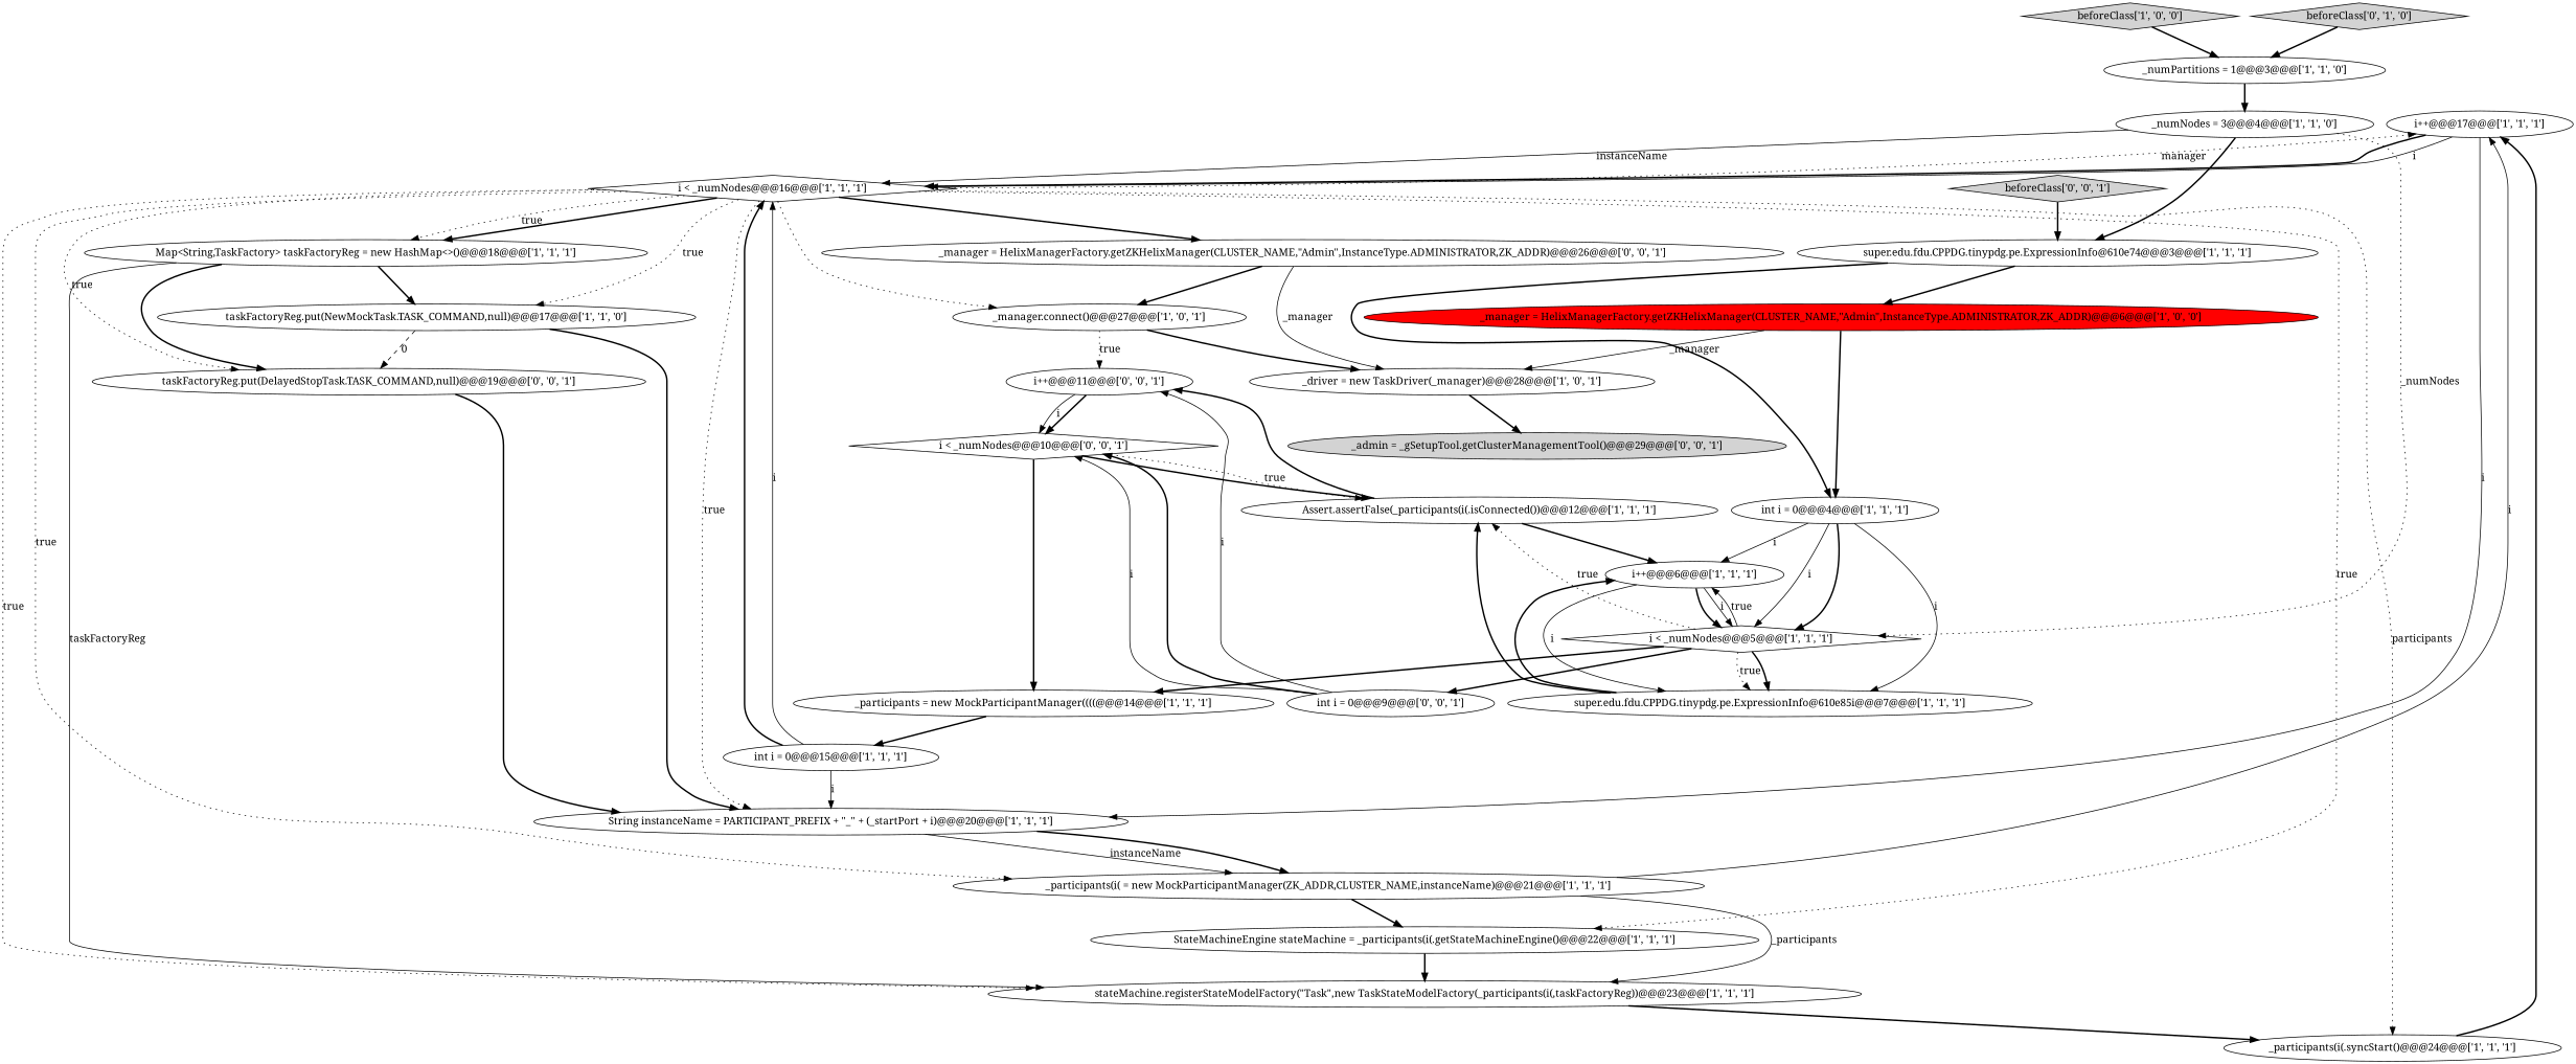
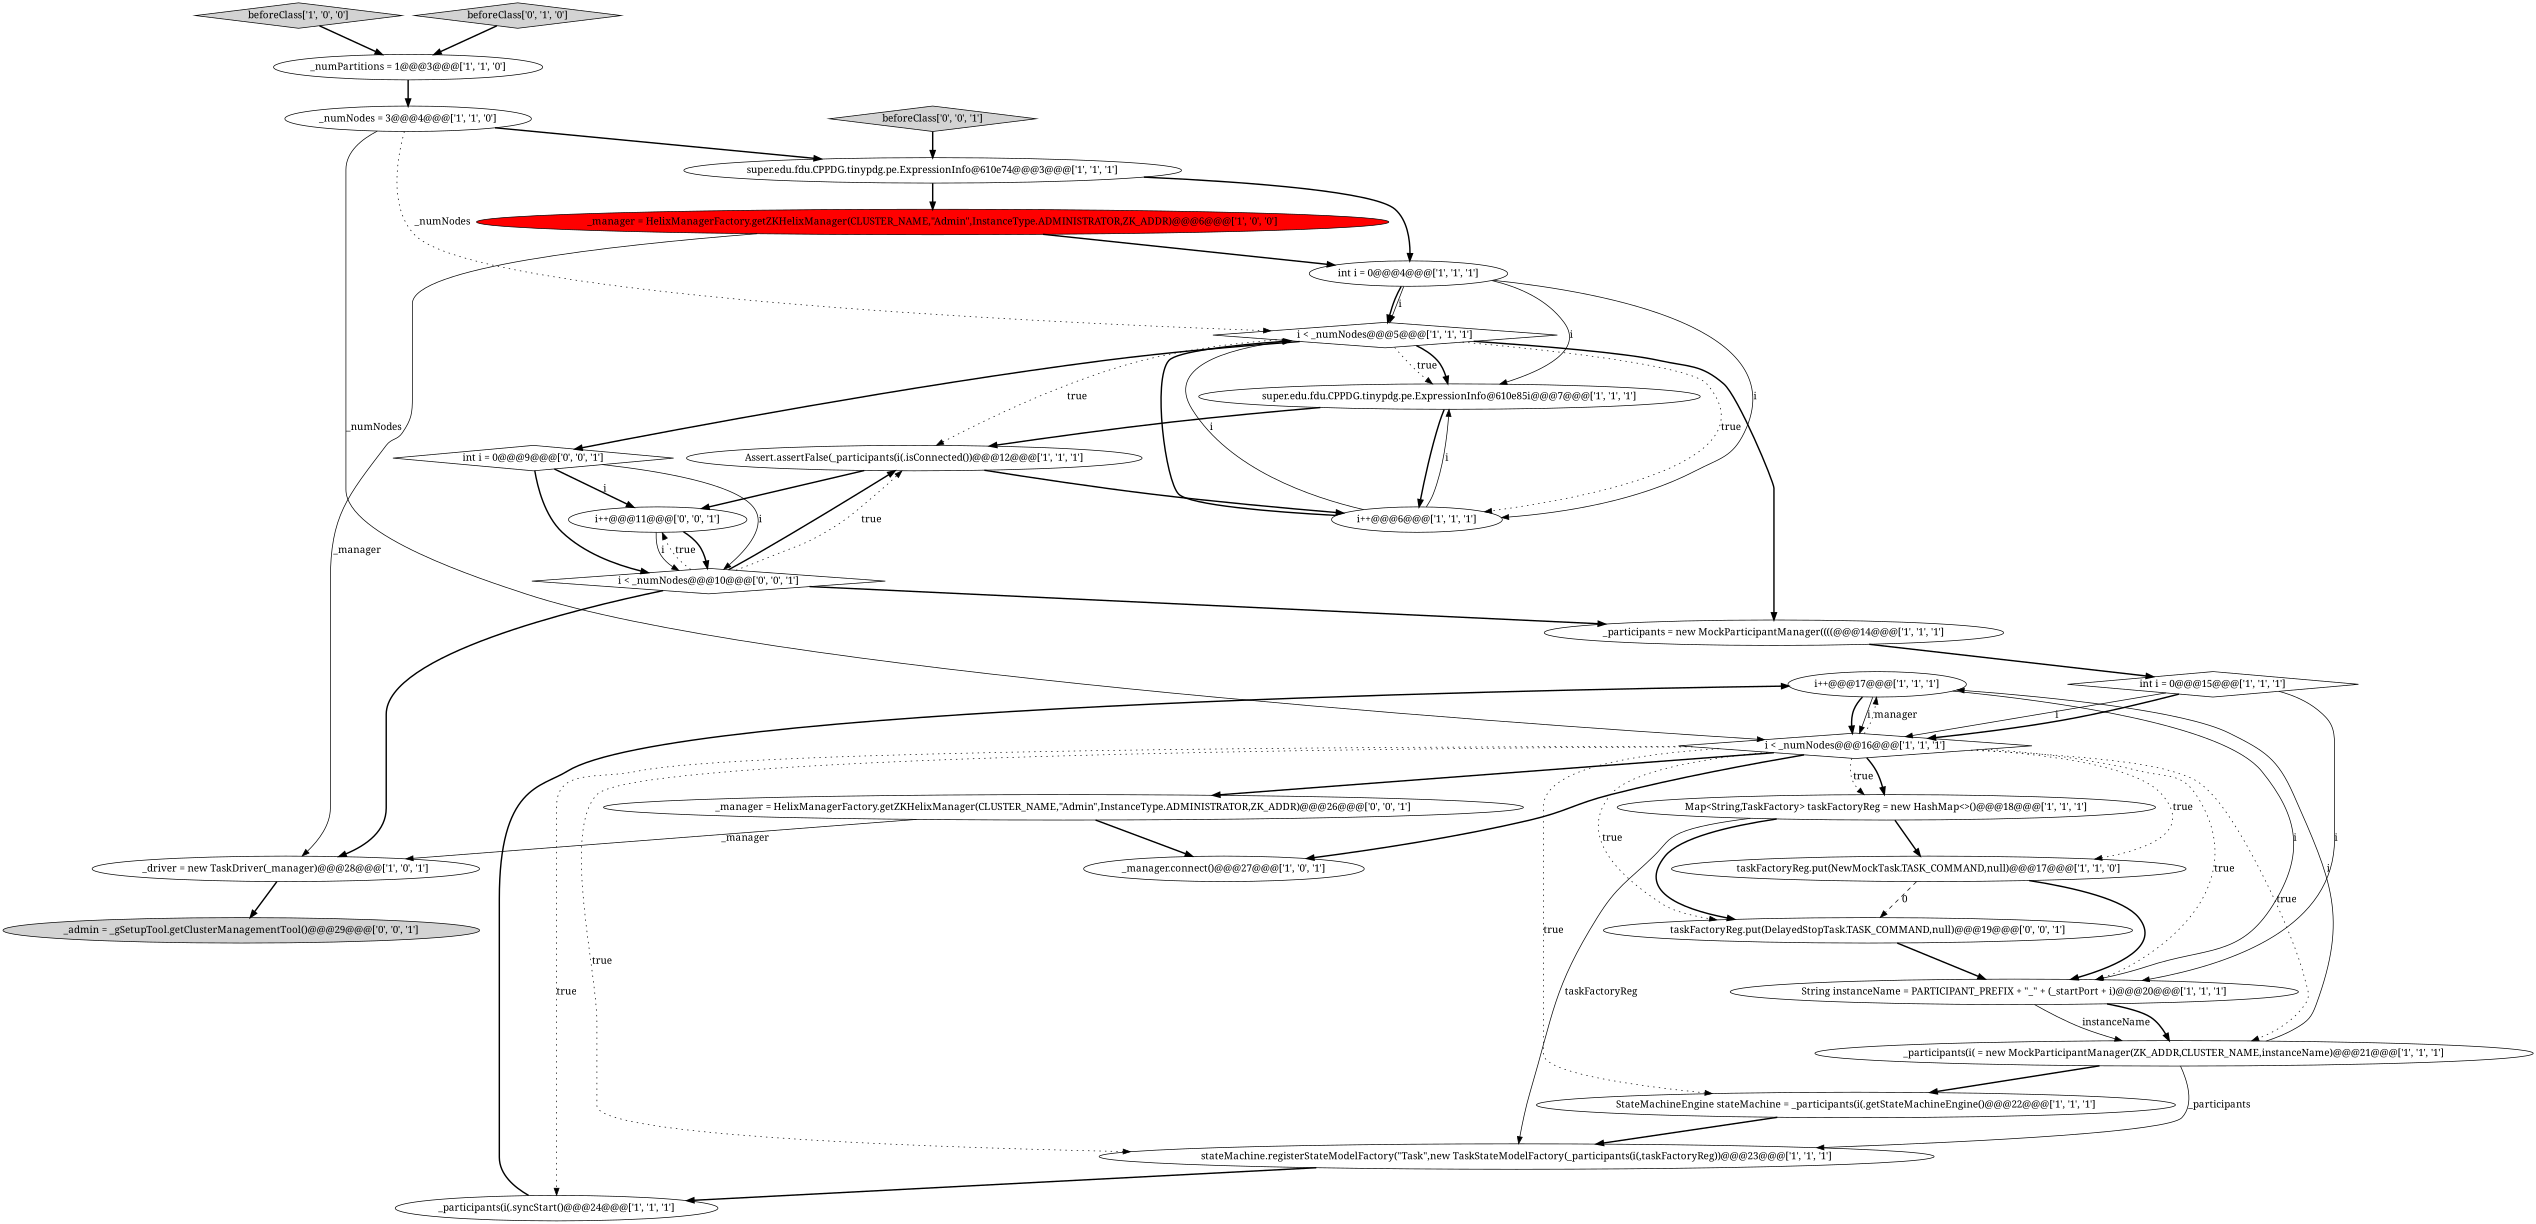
  digraph {
    fontname="Noto Serif"
    node [fillcolor=white fontname="Noto Serif" shape=ellipse style=filled]
    edge [fontname="Noto Serif" style=bold]
    n1 [label="i++@@@17@@@['1', '1', '1']"]
    n2 [label="i < _numNodes@@@16@@@['1', '1', '1']" shape=diamond]
    n3 [label="String instanceName = PARTICIPANT_PREFIX + \"_\" + (_startPort + i)@@@20@@@['1', '1', '1']"]
    n4 [label="stateMachine.registerStateModelFactory(\"Task\",new TaskStateModelFactory(_participants(i(,taskFactoryReg))@@@23@@@['1', '1', '1']"]
    n5 [label="taskFactoryReg.put(NewMockTask.TASK_COMMAND,null)@@@17@@@['1', '1', '0']"]
    n6 [label="_manager.connect()@@@27@@@['1', '0', '1']"]
    n7 [label="_participants(i(.syncStart()@@@24@@@['1', '1', '1']"]
    n8 [label="taskFactoryReg.put(DelayedStopTask.TASK_COMMAND,null)@@@19@@@['0', '0', '1']"]
    n9 [label="Map<String,TaskFactory> taskFactoryReg = new HashMap<>()@@@18@@@['1', '1', '1']"]
    n10 [label="_participants(i( = new MockParticipantManager(ZK_ADDR,CLUSTER_NAME,instanceName)@@@21@@@['1', '1', '1']"]
    n11 [label="StateMachineEngine stateMachine = _participants(i(.getStateMachineEngine()@@@22@@@['1', '1', '1']"]
    n12 [label="_manager = HelixManagerFactory.getZKHelixManager(CLUSTER_NAME,\"Admin\",InstanceType.ADMINISTRATOR,ZK_ADDR)@@@26@@@['0', '0', '1']"]
    n13 [label="super.edu.fdu.CPPDG.tinypdg.pe.ExpressionInfo@610e85i@@@7@@@['1', '1', '1']"]
    n14 [label="Assert.assertFalse(_participants(i(.isConnected())@@@12@@@['1', '1', '1']"]
    n15 [label="i++@@@6@@@['1', '1', '1']"]
    n16 [label="i++@@@11@@@['0', '0', '1']"]
    n17 [label="i < _numNodes@@@5@@@['1', '1', '1']" shape=diamond]
    n18 [label="_driver = new TaskDriver(_manager)@@@28@@@['1', '0', '1']"]
    n19 [fillcolor=red label="_manager = HelixManagerFactory.getZKHelixManager(CLUSTER_NAME,\"Admin\",InstanceType.ADMINISTRATOR,ZK_ADDR)@@@6@@@['1', '0', '0']"]
    n20 [label="int i = 0@@@4@@@['1', '1', '1']"]
    n21 [fillcolor=lightgray label="_admin = _gSetupTool.getClusterManagementTool()@@@29@@@['0', '0', '1']"]
    n22 [fillcolor=lightgray label="beforeClass['0', '0', '1']" shape=diamond]
    n23 [label="super.edu.fdu.CPPDG.tinypdg.pe.ExpressionInfo@610e74@@@3@@@['1', '1', '1']"]
-   n24 [label="int i = 0@@@15@@@['1', '1', '1']"]
+   n24 [label="int i = 0@@@15@@@['1', '1', '1']" shape=diamond]
    n25 [label="_numNodes = 3@@@4@@@['1', '1', '0']"]
    n26 [label="_participants = new MockParticipantManager((((@@@14@@@['1', '1', '1']"]
-   n27 [label="int i = 0@@@9@@@['0', '0', '1']"]
+   n27 [label="int i = 0@@@9@@@['0', '0', '1']" shape=diamond]
    n28 [label="_numPartitions = 1@@@3@@@['1', '1', '0']"]
    n29 [fillcolor=lightgray label="beforeClass['1', '0', '0']" shape=diamond]
    n30 [label="i < _numNodes@@@10@@@['0', '0', '1']" shape=diamond]
    n31 [fillcolor=lightgray label="beforeClass['0', '1', '0']" shape=diamond]
    n1 -> n2
    n1 -> n2 [label=i style=solid]
    n1 -> n3 [label=i style=solid]
    n2 -> n1 [label=manager style=dotted]
    n2 -> n3 [label=true style=dotted]
    n2 -> n4 [label=true style=dotted]
    n2 -> n5 [label=true style=dotted]
-   n2 -> n6 [style=dotted]
-   n2 -> n7 [label=participants style=dotted]
+   n2 -> n6
+   n2 -> n7 [label=true style=dotted]
    n2 -> n8 [label=true style=dotted]
    n2 -> n9
    n2 -> n9 [label=true style=dotted]
    n2 -> n10 [label=true style=dotted]
    n2 -> n11 [label=true style=dotted]
    n2 -> n12
    n3 -> n10 [label=instanceName style=solid]
    n3 -> n10
    n4 -> n7
    n5 -> n3
    n5 -> n8 [label=0 style=dashed]
-   n6 -> n18
+   n30 -> n18
    n7 -> n1
    n8 -> n3
    n9 -> n4 [label=taskFactoryReg style=solid]
    n9 -> n5
    n9 -> n8
    n10 -> n1 [label=i style=solid]
    n10 -> n4 [label=_participants style=solid]
    n10 -> n11
    n11 -> n4
    n12 -> n6
    n12 -> n18 [label=_manager style=solid]
    n13 -> n14
    n13 -> n15
    n14 -> n15
    n14 -> n16
    n15 -> n13 [label=i style=solid]
    n15 -> n17
    n15 -> n17 [label=i style=solid]
    n16 -> n30
    n16 -> n30 [label=i style=solid]
    n17 -> n13 [label=true style=dotted]
    n17 -> n13
    n17 -> n14 [label=true style=dotted]
-   n17 -> n15 [label=true style=solid]
+   n17 -> n15 [label=true style=dotted]
    n17 -> n26
    n17 -> n27
    n18 -> n21
    n19 -> n18 [label=_manager style=solid]
    n19 -> n20
    n20 -> n13 [label=i style=solid]
    n20 -> n15 [label=i style=solid]
    n20 -> n17
    n20 -> n17 [label=i style=solid]
    n22 -> n23
    n23 -> n19
    n23 -> n20
    n24 -> n2 [label=i style=solid]
    n24 -> n2
    n24 -> n3 [label=i style=solid]
-   n25 -> n2 [label=instanceName style=solid]
+   n25 -> n2 [label=_numNodes style=solid]
    n25 -> n17 [label=_numNodes style=dotted]
    n25 -> n23
    n26 -> n24
-   n27 -> n16 [label=i style=solid]
+   n27 -> n16 [label=i]
    n27 -> n30 [label=i style=solid]
    n27 -> n30
    n28 -> n25
    n29 -> n28
    n30 -> n14
    n30 -> n14 [label=true style=dotted]
-   n6 -> n16 [label=true style=dotted]
+   n30 -> n16 [label=true style=dotted]
    n30 -> n26
    n31 -> n28
  }
